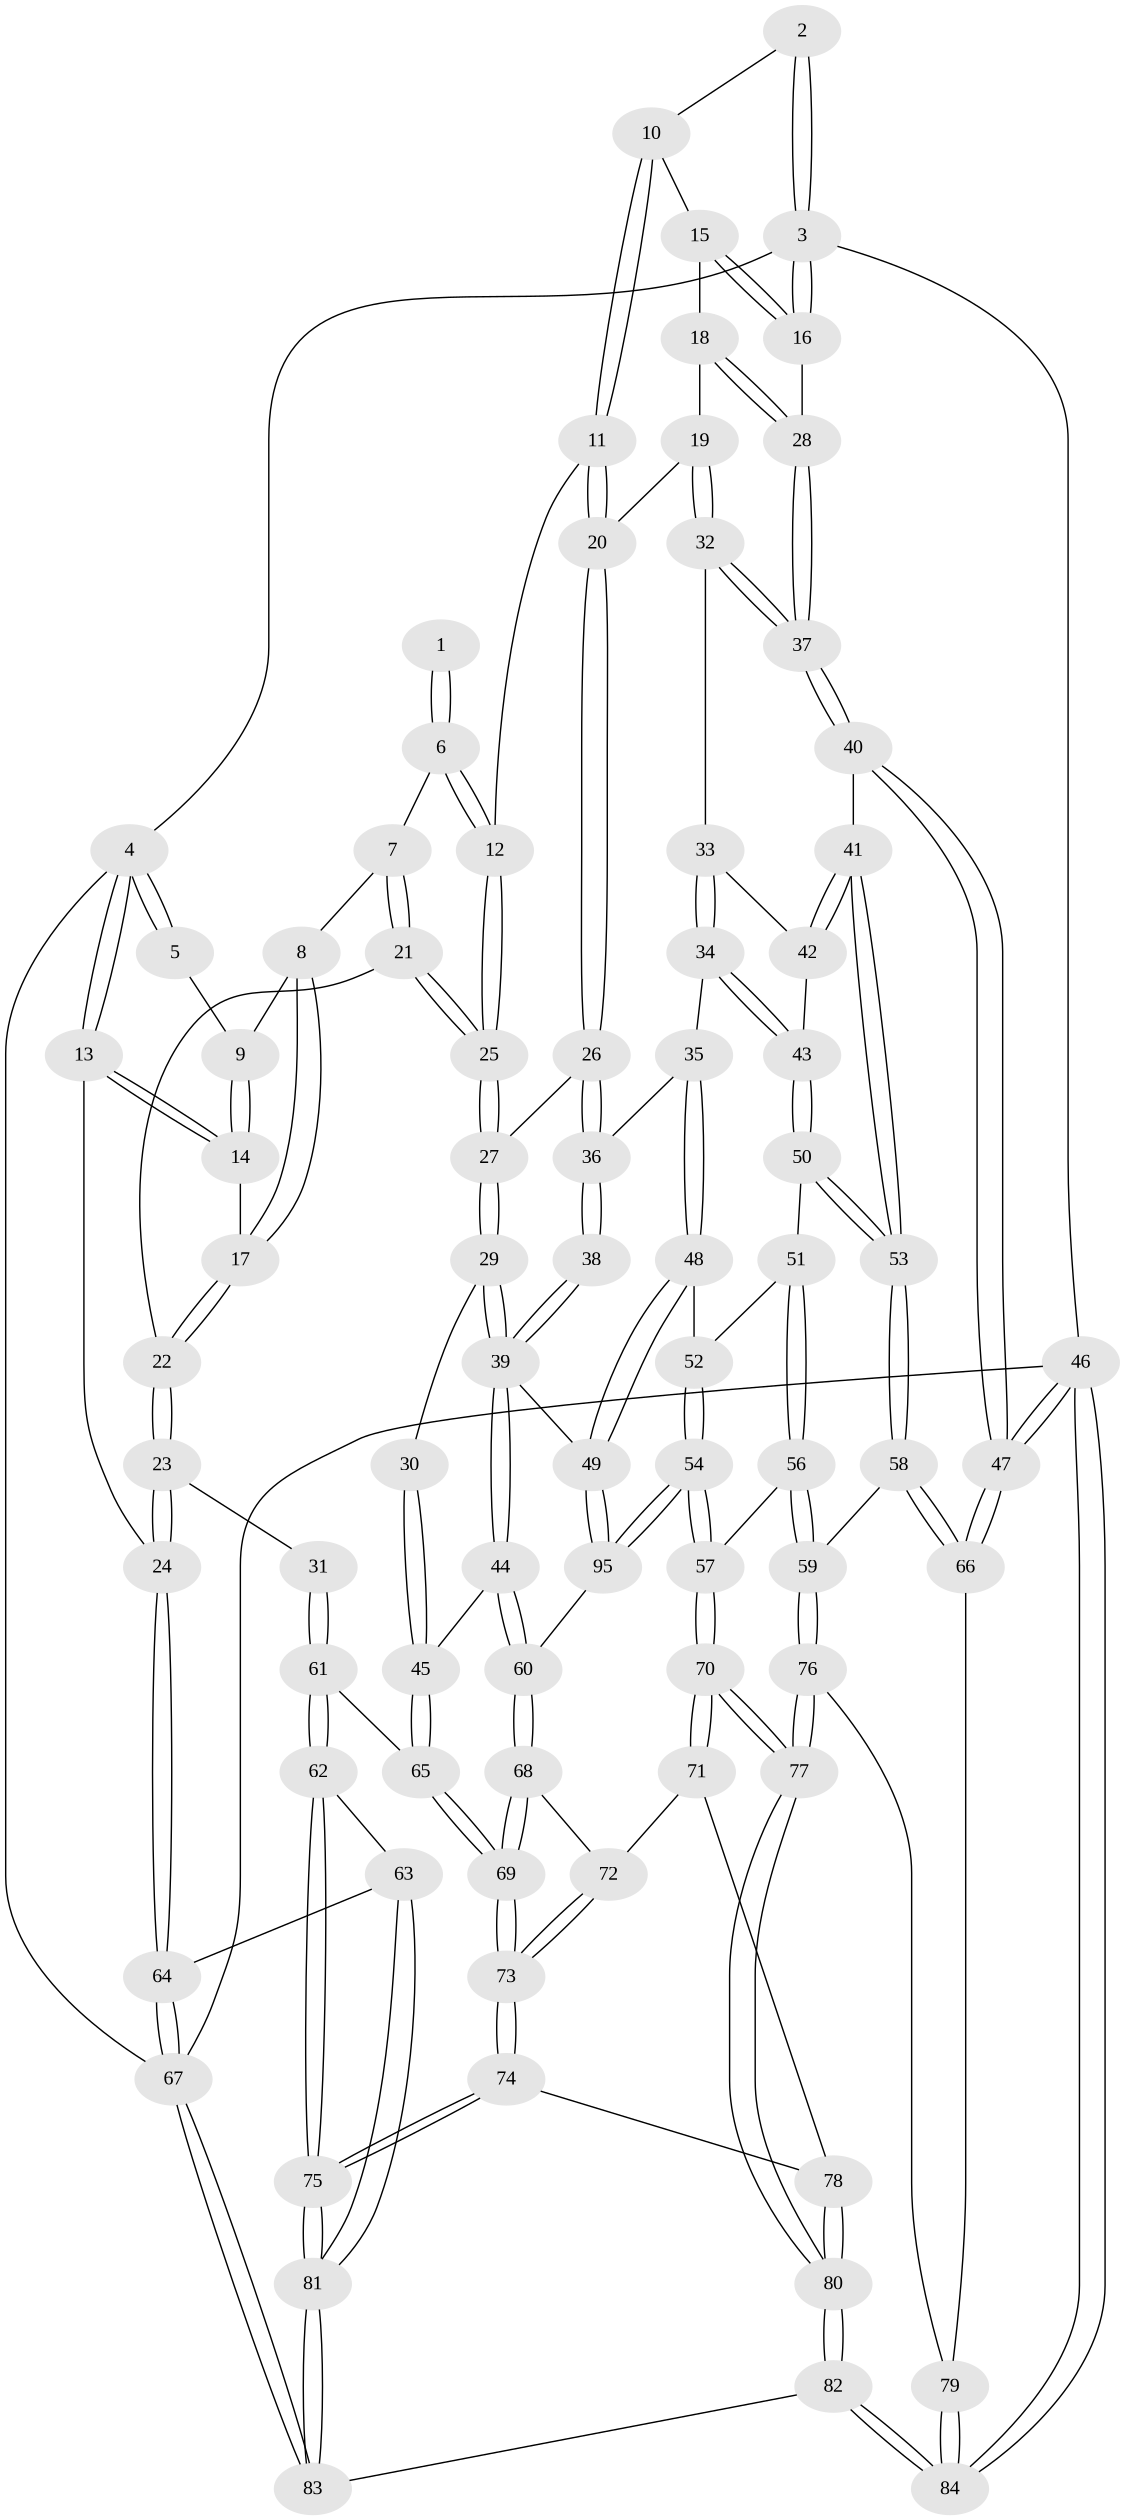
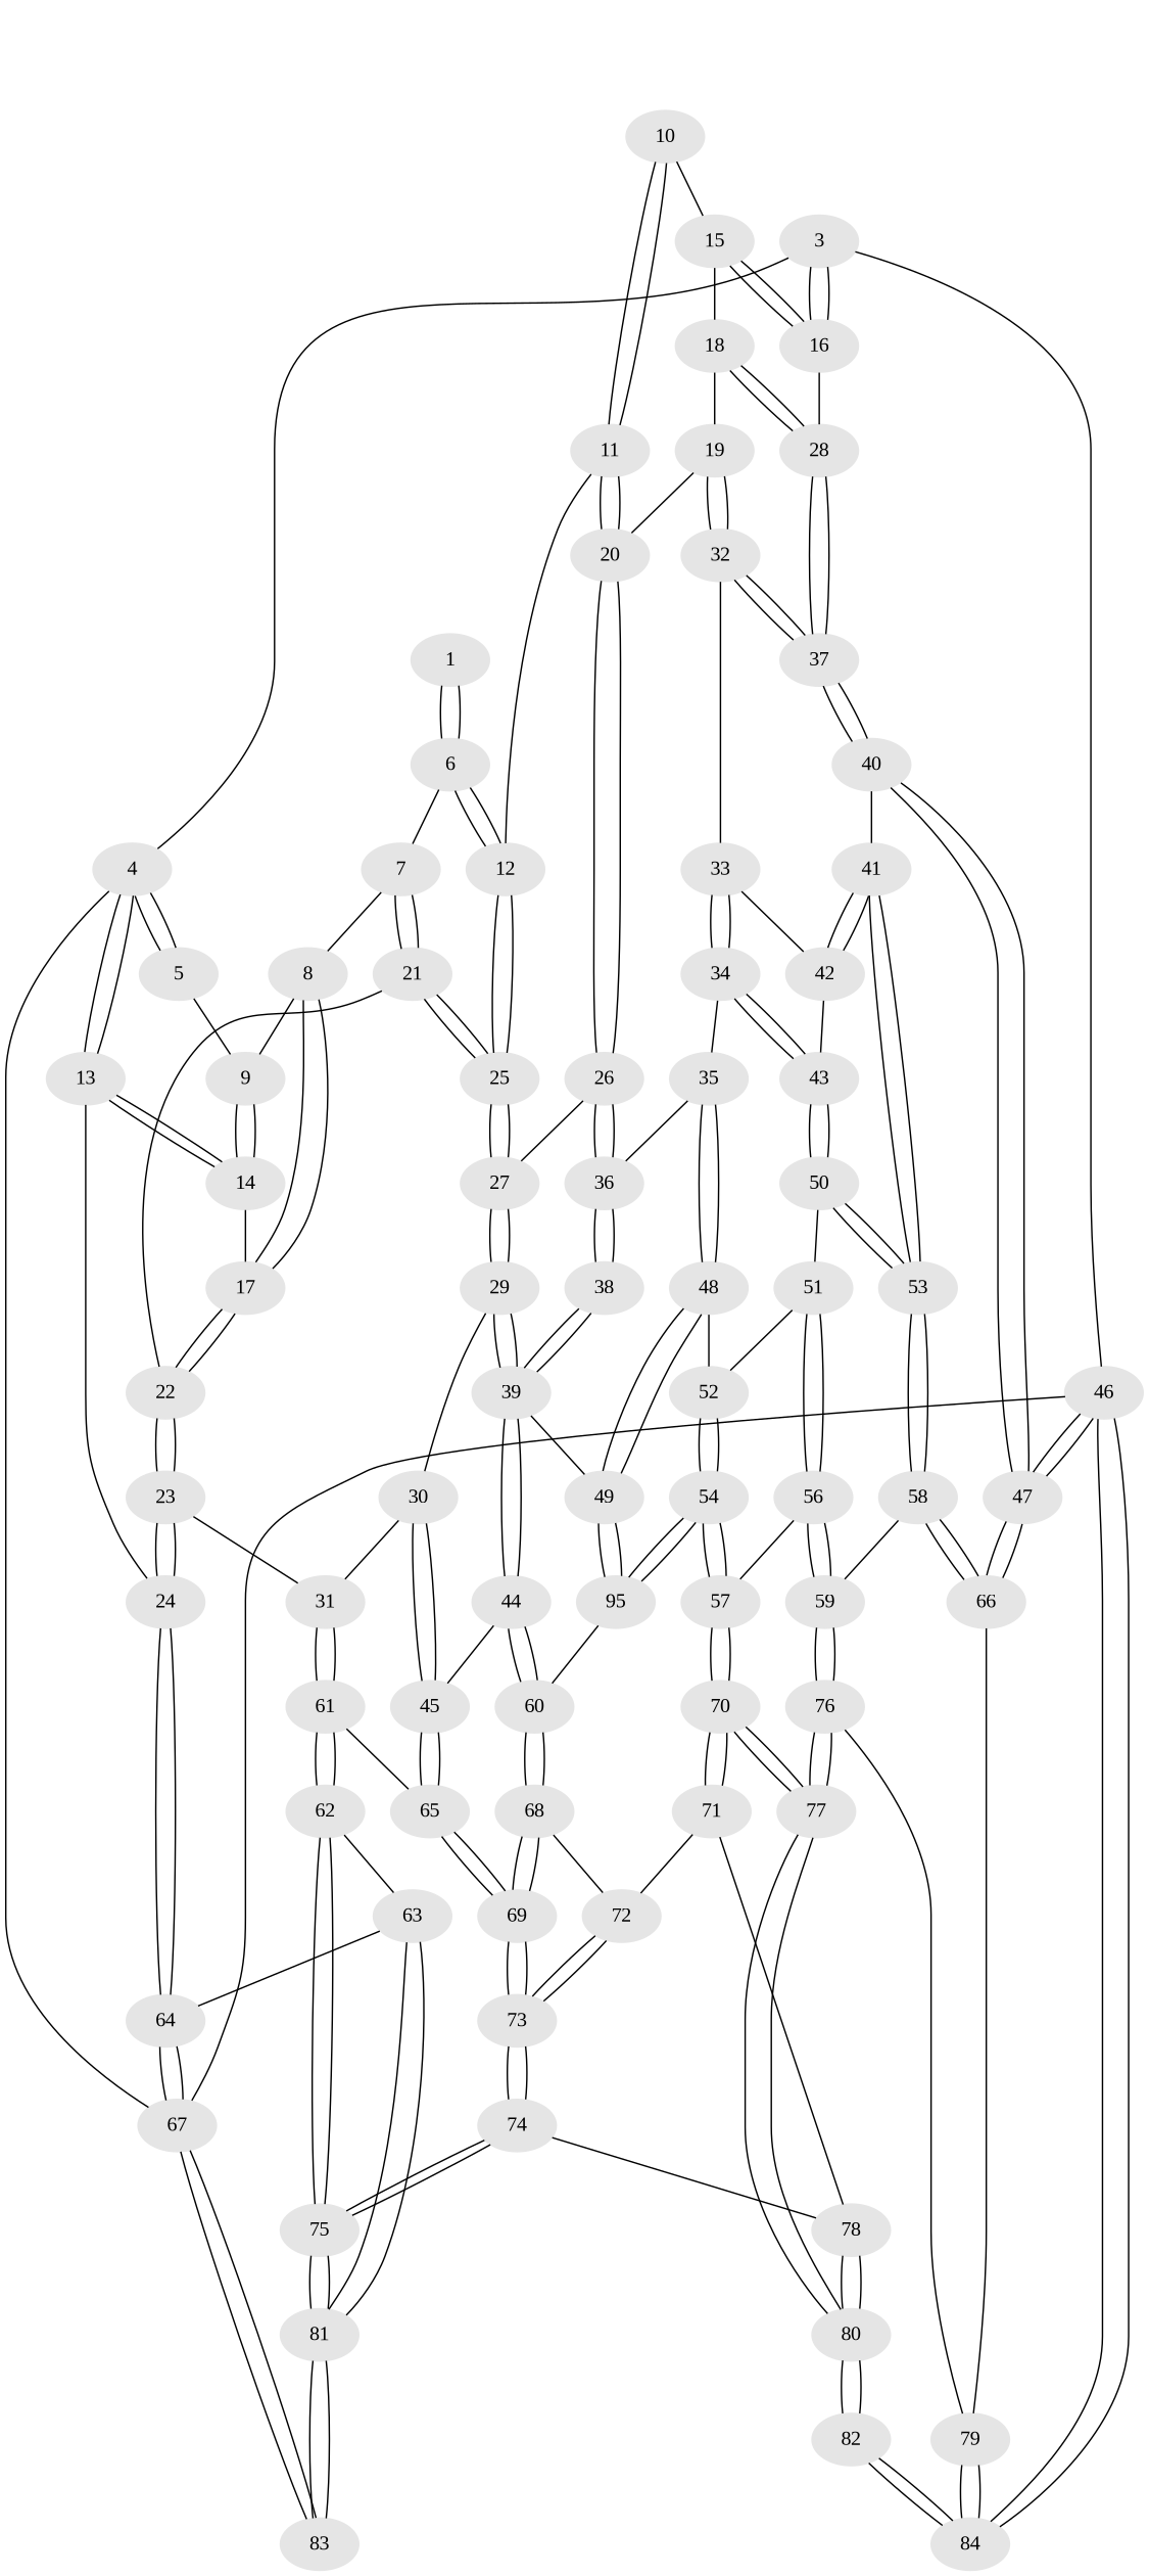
  graph {
    fontname="Liberation Serif"
    node [color=gray90 fontname="Liberation Serif" style=filled]
    edge [fontname="Liberation Serif"]
    1
    6
-   2
    3
    10
    7
    12
    4
    16
    46
    11
    15
    5
    13
    67
    28
    47
    84
    9
    14
    24
    83
    8
    21
    25
    17
    22
    20
    18
    26
    27
    64
    19
    37
    23
    32
    33
    36
    31
    61
    29
    38
    30
    39
    40
    45
    49
    44
    65
    62
    34
    42
    35
    43
    48
    50
    52
    41
    n59 [label=95]
    60
    53
    66
    58
    51
    68
    69
    79
    54
    56
    57
    59
    70
    76
    71
    77
    72
    63
    75
    81
    73
    74
    78
    80
    82
    1 -- 6
    1 -- 6
    6 -- 7
    6 -- 12
    6 -- 12
-   2 -- 3
-   2 -- 3
-   2 -- 10
    3 -- 4
    3 -- 16
    3 -- 16
    3 -- 46
    10 -- 11
    10 -- 11
    10 -- 15
    7 -- 8
    7 -- 21
    7 -- 21
    12 -- 25
    12 -- 25
    4 -- 5
    4 -- 5
    4 -- 13
    4 -- 13
    4 -- 67
    16 -- 28
    46 -- 67
    46 -- 47
    46 -- 47
    46 -- 84
    46 -- 84
    11 -- 12
    11 -- 20
    11 -- 20
    15 -- 16
    15 -- 16
    15 -- 18
    5 -- 9
    13 -- 14
    13 -- 14
    13 -- 24
    67 -- 83
    67 -- 83
    28 -- 37
    28 -- 37
    47 -- 66
    47 -- 66
    9 -- 14
    9 -- 14
    14 -- 17
    24 -- 64
    24 -- 64
    8 -- 9
    8 -- 17
    8 -- 17
    21 -- 25
    21 -- 25
    21 -- 22
    25 -- 27
    25 -- 27
    17 -- 22
    17 -- 22
    22 -- 23
    22 -- 23
    20 -- 26
    20 -- 26
    18 -- 28
    18 -- 28
    18 -- 19
    26 -- 27
    26 -- 36
    26 -- 36
    27 -- 29
    27 -- 29
    64 -- 67
    64 -- 67
    19 -- 20
    19 -- 32
    19 -- 32
    37 -- 40
    37 -- 40
    23 -- 24
    23 -- 24
    23 -- 31
    32 -- 37
    32 -- 37
    32 -- 33
    33 -- 34
    33 -- 34
    33 -- 42
    36 -- 38
    36 -- 38
    31 -- 61
    31 -- 61
    61 -- 65
    61 -- 62
    61 -- 62
    29 -- 30
    29 -- 39
    29 -- 39
    38 -- 39
    38 -- 39
+   30 -- 31
    30 -- 45
    30 -- 45
    39 -- 49
    39 -- 44
    39 -- 44
    40 -- 47
    40 -- 47
    40 -- 41
    45 -- 65
    45 -- 65
    49 -- n59
    49 -- n59
    44 -- 45
    44 -- 60
    44 -- 60
    65 -- 69
    65 -- 69
    62 -- 63
    62 -- 75
    62 -- 75
    34 -- 35
    34 -- 43
    34 -- 43
    42 -- 43
    35 -- 36
    35 -- 48
    35 -- 48
    43 -- 50
    43 -- 50
    48 -- 49
    48 -- 49
    48 -- 52
    50 -- 53
    50 -- 53
    50 -- 51
    52 -- 54
    52 -- 54
    41 -- 42
    41 -- 42
    41 -- 53
    41 -- 53
    n59 -- 60
    60 -- 68
    60 -- 68
    53 -- 58
    53 -- 58
    66 -- 79
    58 -- 66
    58 -- 66
    58 -- 59
    51 -- 52
    51 -- 56
    51 -- 56
    68 -- 69
    68 -- 69
    68 -- 72
    69 -- 73
    69 -- 73
    79 -- 84
    79 -- 84
    54 -- n59
    54 -- n59
    54 -- 57
    54 -- 57
    56 -- 57
    56 -- 59
    56 -- 59
    57 -- 70
    57 -- 70
    59 -- 76
    59 -- 76
    70 -- 71
    70 -- 71
    70 -- 77
    70 -- 77
    76 -- 79
    76 -- 77
    76 -- 77
    71 -- 72
    71 -- 78
    77 -- 80
    77 -- 80
    72 -- 73
    72 -- 73
    63 -- 64
    63 -- 81
    63 -- 81
    75 -- 81
    75 -- 81
    81 -- 83
    81 -- 83
    73 -- 74
    73 -- 74
    74 -- 75
    74 -- 75
    74 -- 78
    78 -- 80
    78 -- 80
    80 -- 82
    80 -- 82
    82 -- 84
    82 -- 84
-   82 -- 83
  }
